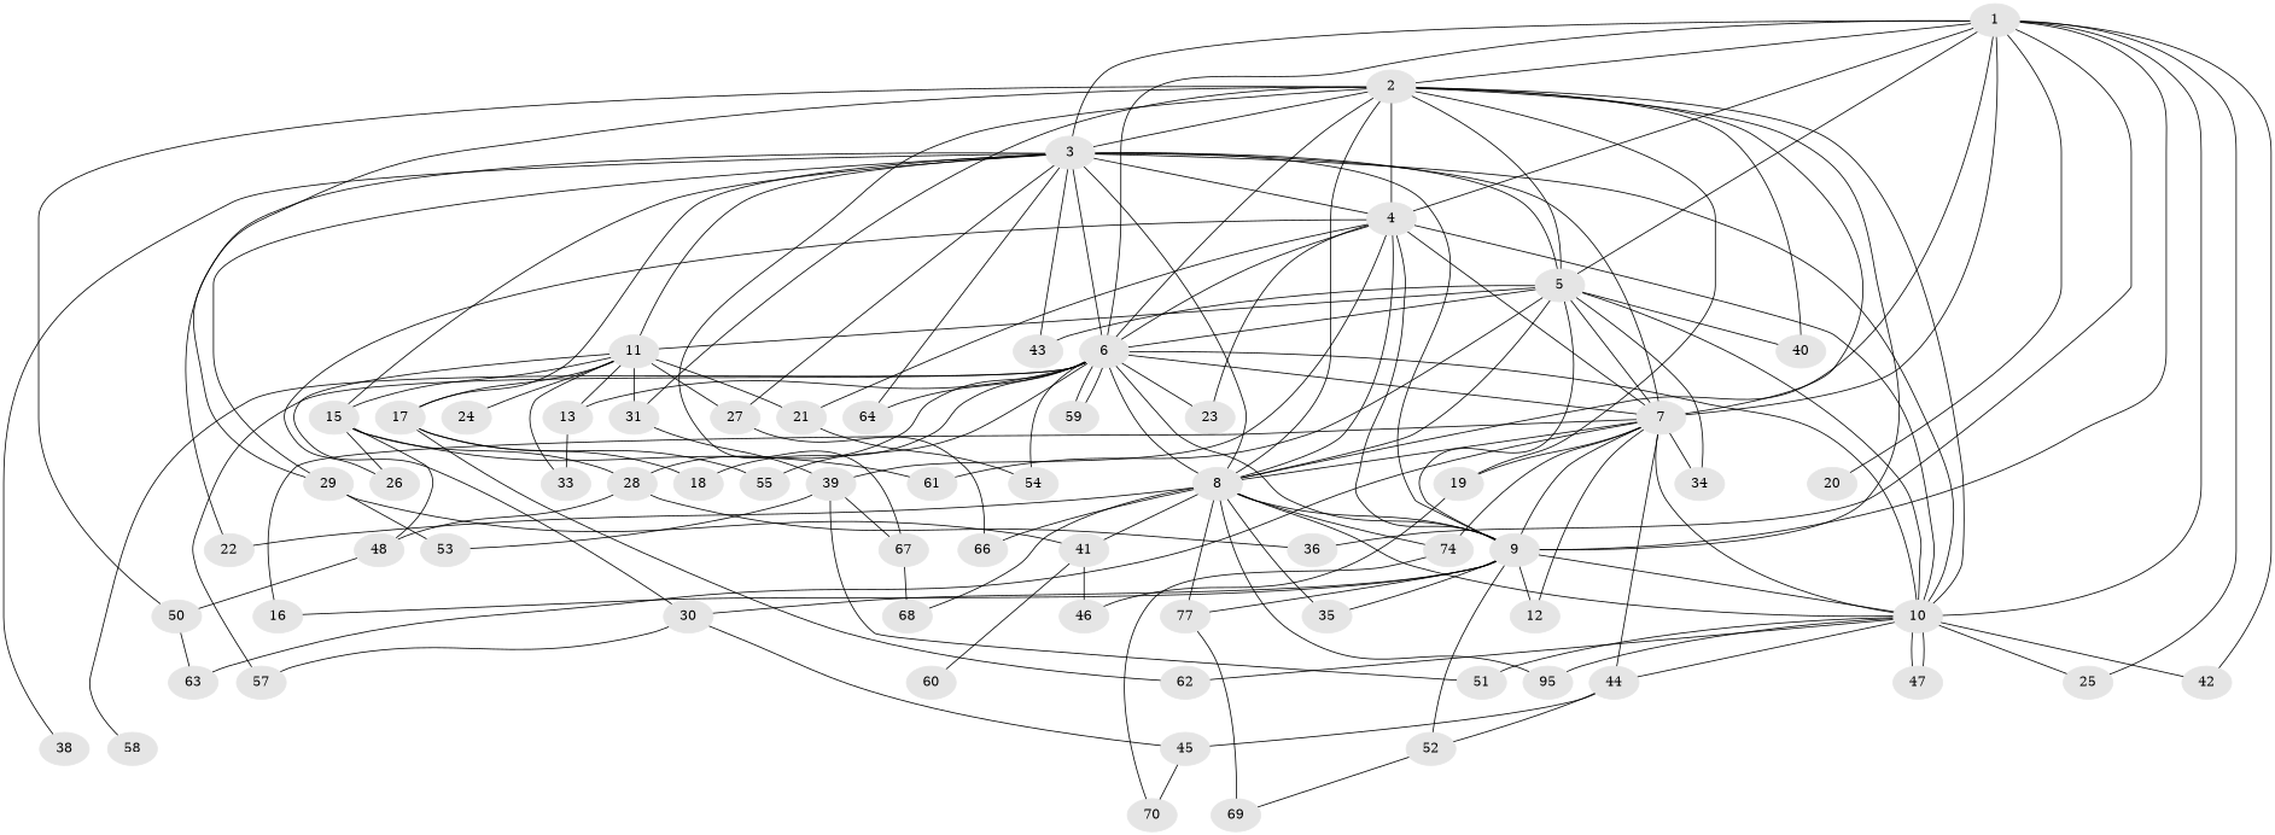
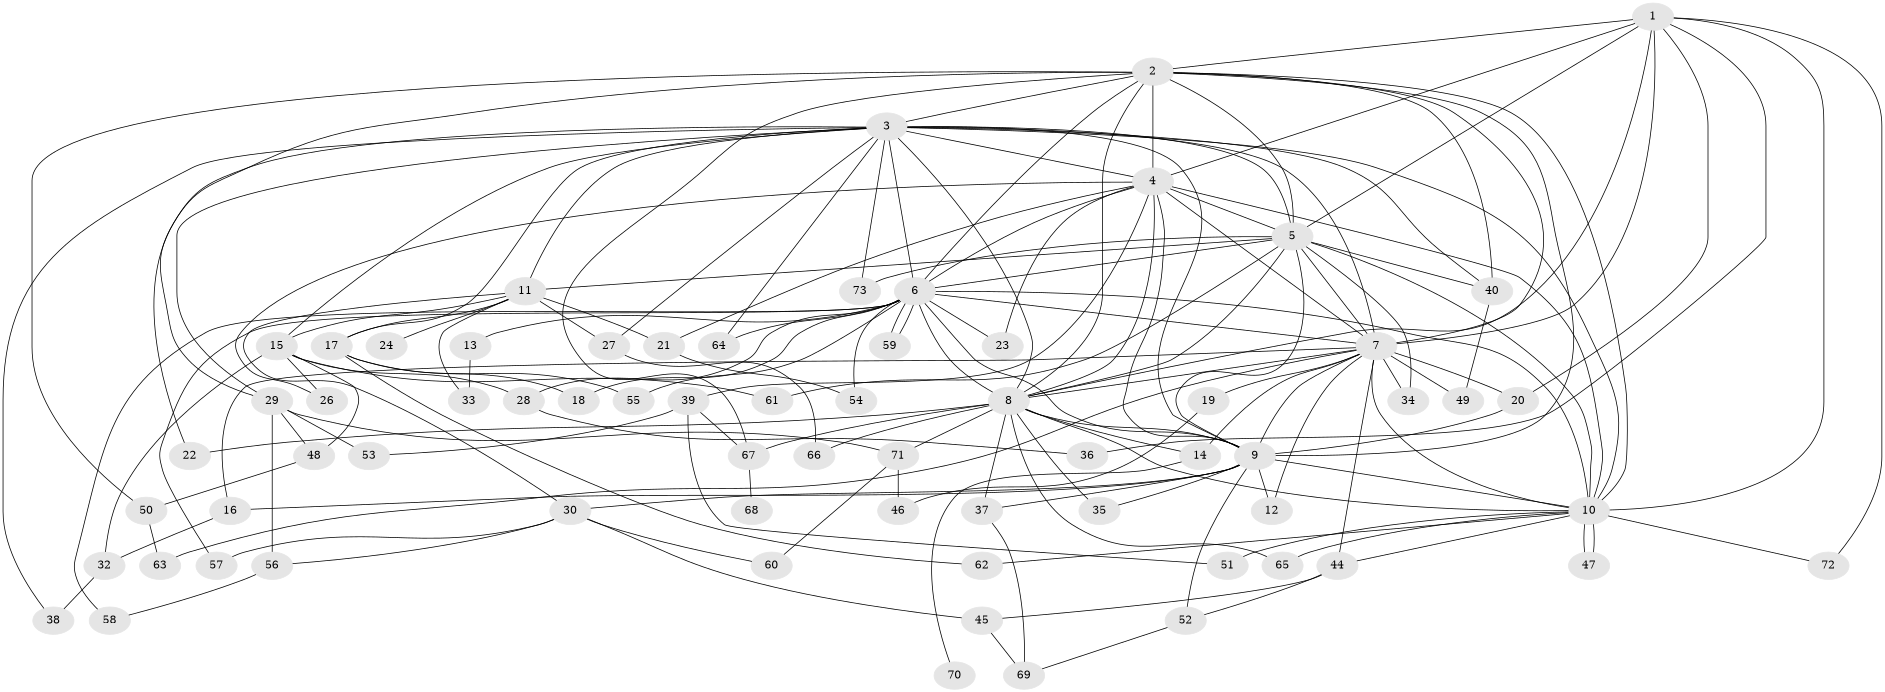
  graph {
    node [color=gray90 style=filled]
    1
    2
    3
    4
    5
    6
    7
    8
    9
    10
    20
-   25
    36
-   42
+   42 [label=72]
    19
    29
-   31
    40
    50
    67
    11
    15
    17
    22
    27
    38
-   43
+   43 [label=73]
    64
    21
    23
    26
    39
    34
    61
    13
    18
    28
    54
    55
    57
    58
    59
    12
-   14 [label=74]
+   14
    16
    44
+   49
    63
    35
-   37 [label=77]
-   41
-   65 [label=95]
+   37
+   41 [label=71]
+   65
    66
    68
    30
    52
    47
    51
    62
    46
    48
    53
+   56
    24
    33
+   32
    70
    45
    69
    60
    1 -- 2
-   1 -- 3
+   40 -- 3
    1 -- 4
    1 -- 5
-   1 -- 6
    1 -- 7
    1 -- 8
-   1 -- 9
+   20 -- 9
    1 -- 10
    1 -- 20
-   1 -- 25
    1 -- 36
    1 -- 42
    2 -- 3
    2 -- 4
    2 -- 5
    2 -- 6
    2 -- 7
    2 -- 8
    2 -- 9
    2 -- 10
-   2 -- 19
    2 -- 29
-   2 -- 31
    2 -- 40
    2 -- 50
    2 -- 67
    3 -- 4
    3 -- 5
    3 -- 6
    3 -- 7
    3 -- 8
    3 -- 9
    3 -- 10
    3 -- 29
    3 -- 11
    3 -- 15
    3 -- 17
    3 -- 22
    3 -- 27
    3 -- 38
    3 -- 43
    3 -- 64
+   4 -- 5
    4 -- 6
    4 -- 7
    4 -- 8
    4 -- 9
    4 -- 10
    4 -- 21
    4 -- 23
    4 -- 26
    4 -- 39
    5 -- 6
    5 -- 7
    5 -- 8
    5 -- 9
    5 -- 10
    5 -- 40
    5 -- 11
    5 -- 43
    5 -- 34
    5 -- 61
    6 -- 7
    6 -- 8
    6 -- 9
    6 -- 10
    6 -- 64
    6 -- 23
    6 -- 13
    6 -- 18
    6 -- 28
    6 -- 54
    6 -- 55
    6 -- 57
    6 -- 58
    6 -- 59
    6 -- 59
    7 -- 8
    7 -- 9
    7 -- 10
+   7 -- 20
    7 -- 19
    7 -- 34
    7 -- 12
    7 -- 14
    7 -- 16
    7 -- 44
+   7 -- 49
    7 -- 63
    8 -- 9
    8 -- 10
    8 -- 22
    8 -- 14
    8 -- 35
    8 -- 37
    8 -- 41
    8 -- 65
    8 -- 66
-   8 -- 68
+   8 -- 67
    9 -- 10
    9 -- 12
    9 -- 16
    9 -- 35
    9 -- 37
    9 -- 30
    9 -- 52
-   10 -- 25
    10 -- 42
    10 -- 44
    10 -- 65
    10 -- 47
    10 -- 47
    10 -- 51
    10 -- 62
    19 -- 46
    29 -- 41
-   28 -- 48
+   29 -- 48
    29 -- 53
-   31 -- 39
+   29 -- 56
+   40 -- 49
    50 -- 63
    67 -- 68
-   11 -- 31
    11 -- 15
    11 -- 17
    11 -- 27
    11 -- 21
-   11 -- 13
    11 -- 30
    11 -- 24
    11 -- 33
    15 -- 26
    15 -- 61
    15 -- 28
    15 -- 48
+   15 -- 32
    17 -- 18
    17 -- 55
    17 -- 62
    27 -- 66
    21 -- 54
    39 -- 67
    39 -- 51
    39 -- 53
    13 -- 33
    28 -- 36
    14 -- 70
+   16 -- 32
    44 -- 52
    44 -- 45
    37 -- 69
    41 -- 46
    41 -- 60
    30 -- 57
+   30 -- 56
    30 -- 45
+   30 -- 60
    52 -- 69
    48 -- 50
-   45 -- 70
+   56 -- 58
+   32 -- 38
+   45 -- 69
  }
